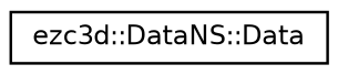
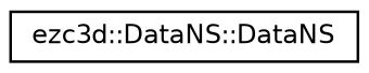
  digraph {
    rankdir=LR
-   n1 [color=black fillcolor=white fontname=Helvetica fontsize=10 height=0.2 label="ezc3d::DataNS::Data" shape=record style=filled width=0.4]
+   n1 [color=black fillcolor=white fontname=Helvetica fontsize=10 height=0.2 label="ezc3d::DataNS::DataNS" shape=record style=filled width=0.4]
  }
